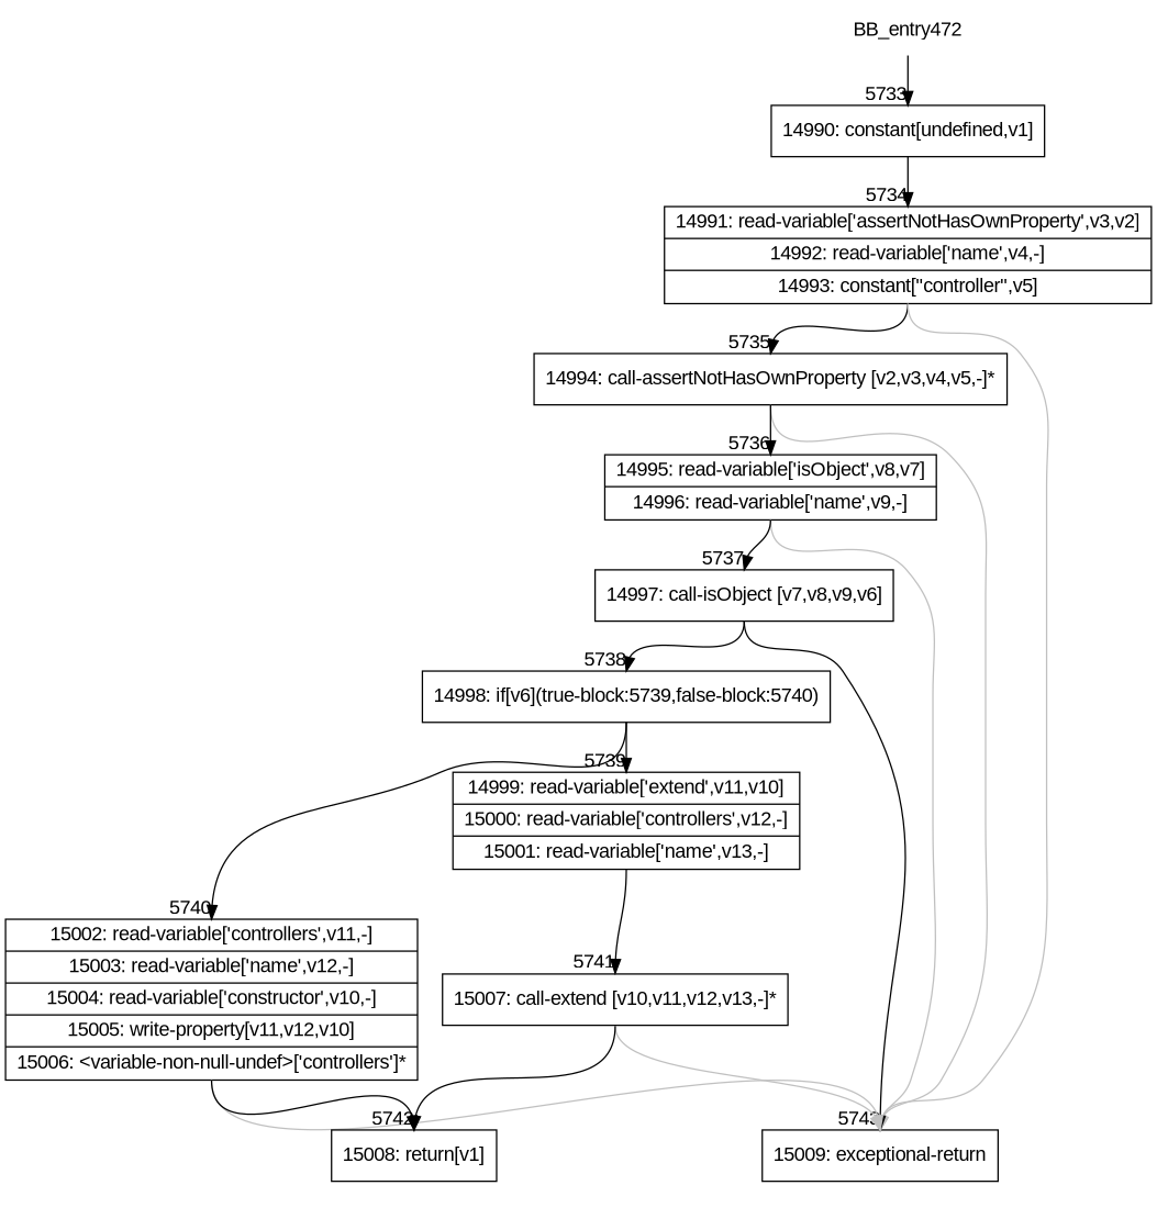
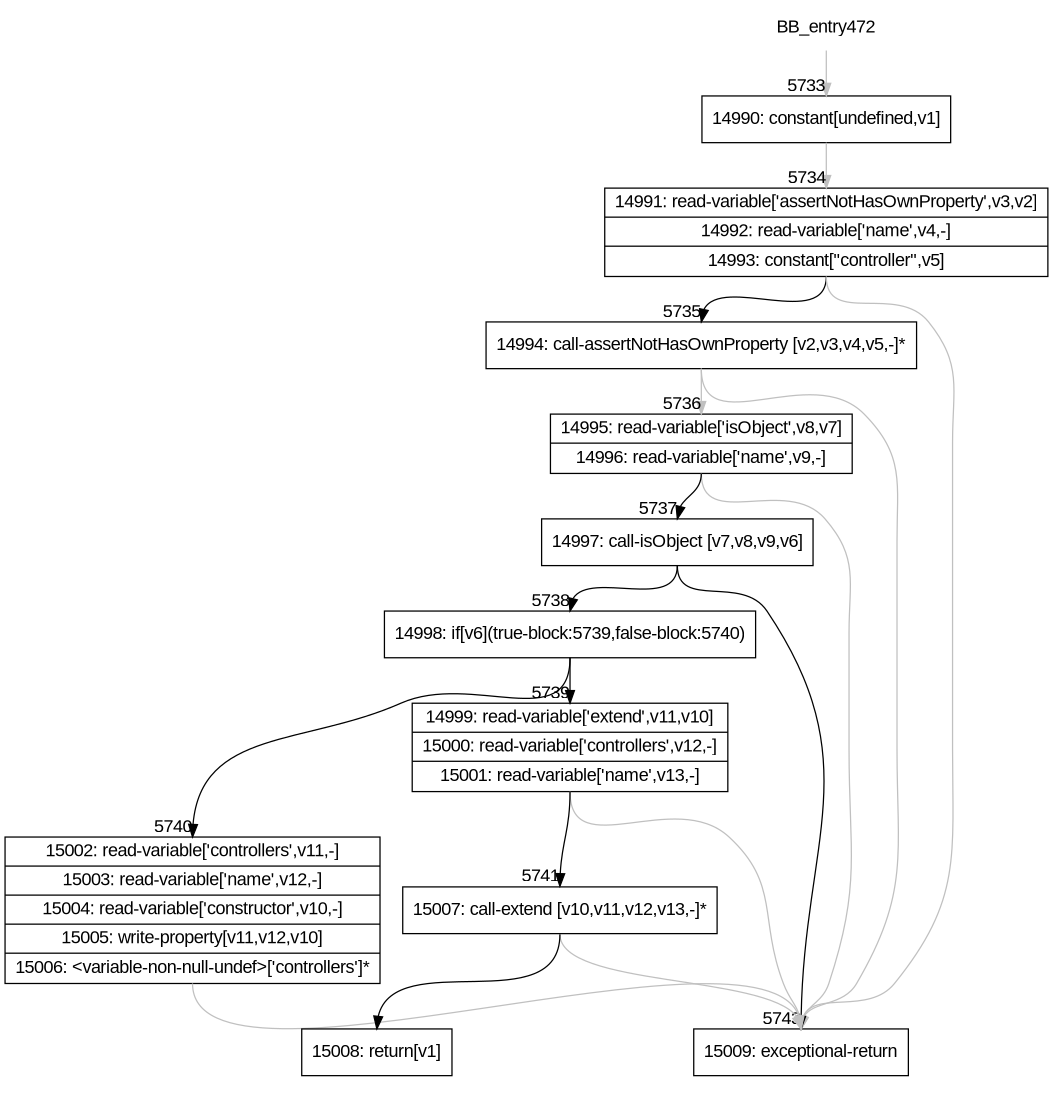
  digraph {
    fontname="Liberation Sans"
    rankdir=TD
    node [fontname="Liberation Sans" shape=record]
    edge [fontname="Liberation Sans" headport=n tailport=s]
    n1 [label=BB_entry472 shape=none]
    n2 [label="{14990: constant[undefined,v1]}"]
    n3 [label="{14991: read-variable['assertNotHasOwnProperty',v3,v2]|14992: read-variable['name',v4,-]|14993: constant[\"controller\",v5]}"]
    n4 [label="{14994: call-assertNotHasOwnProperty [v2,v3,v4,v5,-]*}"]
    n5 [label="{15009: exceptional-return}"]
    n6 [label="{14995: read-variable['isObject',v8,v7]|14996: read-variable['name',v9,-]}"]
    n7 [label="{14997: call-isObject [v7,v8,v9,v6]}"]
    n8 [label="{14998: if[v6](true-block:5739,false-block:5740)}"]
    n9 [label="{14999: read-variable['extend',v11,v10]|15000: read-variable['controllers',v12,-]|15001: read-variable['name',v13,-]}"]
    n10 [label="{15002: read-variable['controllers',v11,-]|15003: read-variable['name',v12,-]|15004: read-variable['constructor',v10,-]|15005: write-property[v11,v12,v10]|15006: \<variable-non-null-undef\>['controllers']*}"]
    n11 [label="{15007: call-extend [v10,v11,v12,v13,-]*}"]
    n12 [label="{15008: return[v1]}"]
-   n1 -> n2 [headlabel="    5733"]
-   n2 -> n3 [headlabel="      5734"]
+   n1 -> n2 [headlabel="    5733" color=gray]
+   n2 -> n3 [headlabel="      5734" color=gray]
    n3 -> n4 [headlabel="      5735"]
    n3 -> n5 [color=gray headlabel="      5743"]
    n4 -> n5 [color=gray]
-   n4 -> n6 [headlabel="      5736"]
+   n4 -> n6 [headlabel="      5736" color=gray]
    n6 -> n5 [color=gray]
    n6 -> n7 [headlabel="      5737"]
    n7 -> n5 [color=black]
    n7 -> n8 [headlabel="      5738"]
    n8 -> n9 [headlabel="      5739"]
    n8 -> n10 [headlabel="      5740"]
+   n9 -> n5 [color=gray]
    n9 -> n11 [headlabel="      5741"]
    n10 -> n5 [color=gray]
-   n10 -> n12 [headlabel="      5742"]
    n11 -> n5 [color=gray]
    n11 -> n12
  }
